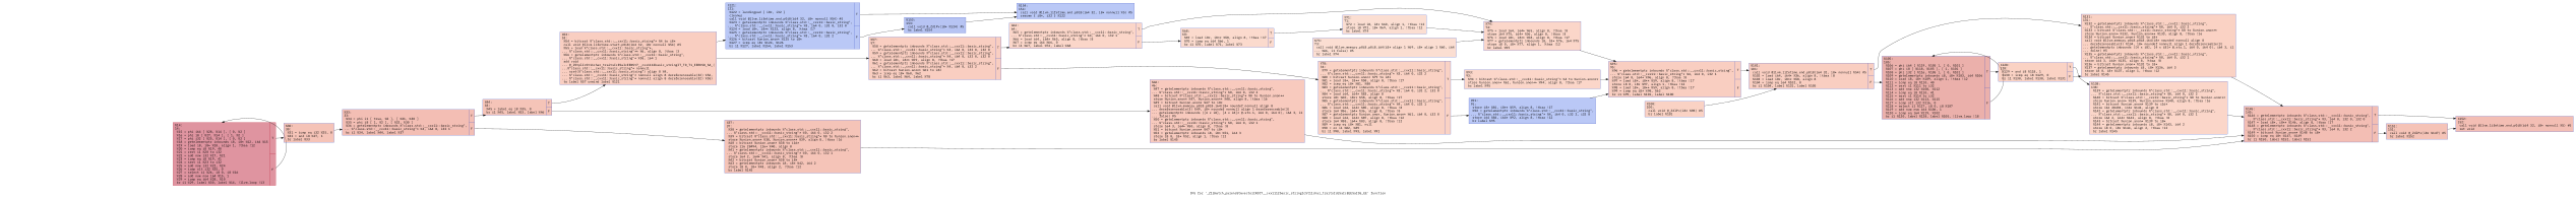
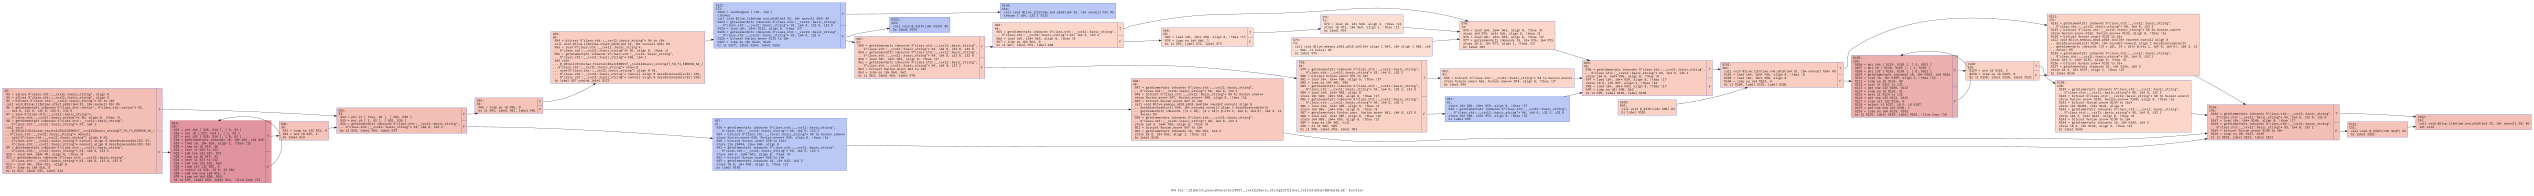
  digraph {
    fontname="IBM Plex Mono"
    label="CFG for '_Z12match_parensSt6vectorINSt7__cxx1112basic_stringIcSt11char_traitsIcESaIcEEESaIS5_EE' function"
    rankdir=LR
    node [color="#3d50c3ff" fillcolor="#e36c5570" fontname="IBM Plex Mono" shape=record style=filled]
    edge [fontname="IBM Plex Mono"]
+   n1 [label="{%2:\l  %3 = alloca %\"class.std::__cxx11::basic_string\", align 8\l  %4 = alloca %\"class.std::__cxx11::basic_string\", align 8\l  %5 = bitcast %\"class.std::__cxx11::basic_string\"* %3 to i8*\l  call void @llvm.lifetime.start.p0i8(i64 32, i8* nonnull %5) #5\l  %6 = getelementptr inbounds %\"class.std::vector\", %\"class.std::vector\"* %1,\l... i64 0, i32 0, i32 0, i32 0, i32 0\l  %7 = load %\"class.std::__cxx11::basic_string\"*,\l... %\"class.std::__cxx11::basic_string\"** %6, align 8, !tbaa !3\l  %8 = getelementptr inbounds %\"class.std::__cxx11::basic_string\",\l... %\"class.std::__cxx11::basic_string\"* %7, i64 1\l  call void\l... @_ZStplIcSt11char_traitsIcESaIcEENSt7__cxx1112basic_stringIT_T0_T1_EERKS8_SA_(\l...%\"class.std::__cxx11::basic_string\"* nonnull\l... sret(%\"class.std::__cxx11::basic_string\") align 8 %3,\l... %\"class.std::__cxx11::basic_string\"* nonnull align 8 dereferenceable(32) %7,\l... %\"class.std::__cxx11::basic_string\"* nonnull align 8 dereferenceable(32) %8)\l  %9 = getelementptr inbounds %\"class.std::__cxx11::basic_string\",\l... %\"class.std::__cxx11::basic_string\"* %3, i64 0, i32 1\l  %10 = load i64, i64* %9, align 8, !tbaa !8\l  %11 = getelementptr inbounds %\"class.std::__cxx11::basic_string\",\l... %\"class.std::__cxx11::basic_string\"* %3, i64 0, i32 0, i32 0\l  %12 = load i8*, i8** %11, align 8\l  %13 = icmp eq i64 %10, 0\l  br i1 %13, label %33, label %14\l|{<s0>T|<s1>F}}"]
    n2 [label="{%33:\l33:                                               \l  %34 = phi i1 [ true, %2 ], [ %31, %30 ]\l  %35 = phi i8 [ 1, %2 ], [ %32, %30 ]\l  %36 = getelementptr inbounds %\"class.std::__cxx11::basic_string\",\l... %\"class.std::__cxx11::basic_string\"* %3, i64 0, i32 1\l  br i1 %34, label %44, label %37\l|{<s0>T|<s1>F}}"]
    n3 [color="#b70d28ff" fillcolor="#b70d2870" label="{%14:\l14:                                               \l  %15 = phi i64 [ %28, %14 ], [ 0, %2 ]\l  %16 = phi i8 [ %27, %14 ], [ 1, %2 ]\l  %17 = phi i32 [ %25, %14 ], [ 0, %2 ]\l  %18 = getelementptr inbounds i8, i8* %12, i64 %15\l  %19 = load i8, i8* %18, align 1, !tbaa !12\l  %20 = icmp eq i8 %19, 40\l  %21 = zext i1 %20 to i32\l  %22 = add nsw i32 %17, %21\l  %23 = icmp eq i8 %19, 41\l  %24 = sext i1 %23 to i32\l  %25 = add nsw i32 %22, %24\l  %26 = icmp slt i32 %25, 0\l  %27 = select i1 %26, i8 0, i8 %16\l  %28 = add nuw nsw i64 %15, 1\l  %29 = icmp eq i64 %28, %10\l  br i1 %29, label %30, label %14, !llvm.loop !13\l|{<s0>T|<s1>F}}"]
-   n4 [fillcolor="#e97a5f70" label="{%44:\l44:                                               \l  %45 = label eq i8 %35, 0\l  br i1 %45, label %53, label %46\l|{<s0>T|<s1>F}}"]
-   n5 [fillcolor="#e97a5f70" label="{%37:\l37:                                               \l  %38 = getelementptr inbounds %\"class.std::__cxx11::basic_string\",\l... %\"class.std::__cxx11::basic_string\"* %0, i64 0, i32 2\l  %39 = bitcast %\"class.std::__cxx11::basic_string\"* %0 to %union.anon**\l  store %union.anon* %38, %union.anon** %39, align 8, !tbaa !16\l  %40 = bitcast %union.anon* %38 to i16*\l  store i16 28494, i16* %40, align 8\l  %41 = getelementptr inbounds %\"class.std::__cxx11::basic_string\",\l... %\"class.std::__cxx11::basic_string\"* %0, i64 0, i32 1\l  store i64 2, i64* %41, align 8, !tbaa !8\l  %42 = bitcast %union.anon* %38 to i8*\l  %43 = getelementptr inbounds i8, i8* %42, i64 2\l  store i8 0, i8* %43, align 2, !tbaa !12\l  br label %145\l}"]
+   n4 [fillcolor="#e97a5f70" label="{%44:\l44:                                               \l  %45 = icmp eq i8 %35, 0\l  br i1 %45, label %53, label %46\l|{<s0>T|<s1>F}}"]
+   n5 [fillcolor="#6282ea70" label="{%37:\l37:                                               \l  %38 = getelementptr inbounds %\"class.std::__cxx11::basic_string\",\l... %\"class.std::__cxx11::basic_string\"* %0, i64 0, i32 2\l  %39 = bitcast %\"class.std::__cxx11::basic_string\"* %0 to %union.anon**\l  store %union.anon* %38, %union.anon** %39, align 8, !tbaa !16\l  %40 = bitcast %union.anon* %38 to i16*\l  store i16 28494, i16* %40, align 8\l  %41 = getelementptr inbounds %\"class.std::__cxx11::basic_string\",\l... %\"class.std::__cxx11::basic_string\"* %0, i64 0, i32 1\l  store i64 2, i64* %41, align 8, !tbaa !8\l  %42 = bitcast %union.anon* %38 to i8*\l  %43 = getelementptr inbounds i8, i8* %42, i64 2\l  store i8 0, i8* %43, align 2, !tbaa !12\l  br label %145\l}"]
    n6 [fillcolor="#e8765c70" label="{%30:\l30:                                               \l  %31 = icmp eq i32 %25, 0\l  %32 = and i8 %27, 1\l  br label %33\l}"]
    n7 [fillcolor="#f2907270" label="{%53:\l53:                                               \l  %54 = bitcast %\"class.std::__cxx11::basic_string\"* %4 to i8*\l  call void @llvm.lifetime.start.p0i8(i64 32, i8* nonnull %54) #5\l  %55 = load %\"class.std::__cxx11::basic_string\"*,\l... %\"class.std::__cxx11::basic_string\"** %6, align 8, !tbaa !3\l  %56 = getelementptr inbounds %\"class.std::__cxx11::basic_string\",\l... %\"class.std::__cxx11::basic_string\"* %55, i64 1\l  add void\l... @_ZStplIcSt11char_traitsIcESaIcEENSt7__cxx1112basic_stringIT_T0_T1_EERKS8_SA_(\l...%\"class.std::__cxx11::basic_string\"* nonnull\l... sret(%\"class.std::__cxx11::basic_string\") align 8 %4,\l... %\"class.std::__cxx11::basic_string\"* nonnull align 8 dereferenceable(32) %56,\l... %\"class.std::__cxx11::basic_string\"* nonnull align 8 dereferenceable(32) %55)\l          to label %57 unwind label %121\l}"]
    n8 [fillcolor="#ef886b70" label="{%46:\l46:                                               \l  %47 = getelementptr inbounds %\"class.std::__cxx11::basic_string\",\l... %\"class.std::__cxx11::basic_string\"* %0, i64 0, i32 2\l  %48 = bitcast %\"class.std::__cxx11::basic_string\"* %0 to %union.anon**\l  store %union.anon* %47, %union.anon** %48, align 8, !tbaa !16\l  %49 = bitcast %union.anon* %47 to i8*\l  call void @llvm.memcpy.p0i8.p0i8.i64(i8* noundef nonnull align 8\l... dereferenceable(3) %49, i8* noundef nonnull align 1 dereferenceable(3)\l... getelementptr inbounds ([4 x i8], [4 x i8]* @.str.1, i64 0, i64 0), i64 3, i1\l... false) #5\l  %50 = getelementptr inbounds %\"class.std::__cxx11::basic_string\",\l... %\"class.std::__cxx11::basic_string\"* %0, i64 0, i32 1\l  store i64 3, i64* %50, align 8, !tbaa !8\l  %51 = bitcast %union.anon* %47 to i8*\l  %52 = getelementptr inbounds i8, i8* %51, i64 3\l  store i8 0, i8* %52, align 1, !tbaa !12\l  br label %145\l}"]
    n9 [label="{%145:\l145:                                              \l  %146 = getelementptr inbounds %\"class.std::__cxx11::basic_string\",\l... %\"class.std::__cxx11::basic_string\"* %3, i64 0, i32 0, i32 0\l  %147 = load i8*, i8** %146, align 8, !tbaa !17\l  %148 = getelementptr inbounds %\"class.std::__cxx11::basic_string\",\l... %\"class.std::__cxx11::basic_string\"* %3, i64 0, i32 2\l  %149 = bitcast %union.anon* %148 to i8*\l  %150 = icmp eq i8* %147, %149\l  br i1 %150, label %152, label %151\l|{<s0>T|<s1>F}}"]
    n10 [fillcolor="#f2907270" label="{%57:\l57:                                               \l  %58 = getelementptr inbounds %\"class.std::__cxx11::basic_string\",\l... %\"class.std::__cxx11::basic_string\"* %3, i64 0, i32 0, i32 0\l  %59 = getelementptr inbounds %\"class.std::__cxx11::basic_string\",\l... %\"class.std::__cxx11::basic_string\"* %4, i64 0, i32 0, i32 0\l  %60 = load i8*, i8** %59, align 8, !tbaa !17\l  %61 = getelementptr inbounds %\"class.std::__cxx11::basic_string\",\l... %\"class.std::__cxx11::basic_string\"* %4, i64 0, i32 2\l  %62 = bitcast %union.anon* %61 to i8*\l  %63 = icmp eq i8* %60, %62\l  br i1 %63, label %64, label %78\l|{<s0>T|<s1>F}}"]
    n11 [fillcolor="#6282ea70" label="{%121:\l121:                                              \l  %122 = landingpad \{ i8*, i32 \}\l          cleanup\l  call void @llvm.lifetime.end.p0i8(i64 32, i8* nonnull %54) #5\l  %123 = getelementptr inbounds %\"class.std::__cxx11::basic_string\",\l... %\"class.std::__cxx11::basic_string\"* %3, i64 0, i32 0, i32 0\l  %124 = load i8*, i8** %123, align 8, !tbaa !17\l  %125 = getelementptr inbounds %\"class.std::__cxx11::basic_string\",\l... %\"class.std::__cxx11::basic_string\"* %3, i64 0, i32 2\l  %126 = bitcast %union.anon* %125 to i8*\l  %127 = icmp eq i8* %124, %126\l  br i1 %127, label %154, label %153\l|{<s0>T|<s1>F}}"]
    n12 [label="{%152:\l152:                                              \l  call void @llvm.lifetime.end.p0i8(i64 32, i8* nonnull %5) #5\l  ret void\l}"]
    n13 [fillcolor="#e8765c70" label="{%151:\l151:                                              \l  call void @_ZdlPv(i8* %147) #5\l  br label %152\l}"]
    n14 [fillcolor="#f6a38570" label="{%64:\l64:                                               \l  %65 = getelementptr inbounds %\"class.std::__cxx11::basic_string\",\l... %\"class.std::__cxx11::basic_string\"* %4, i64 0, i32 1\l  %66 = load i64, i64* %65, align 8, !tbaa !8\l  %67 = icmp eq i64 %66, 0\l  br i1 %67, label %74, label %68\l|{<s0>T|<s1>F}}"]
    n15 [fillcolor="#f4987a70" label="{%78:\l78:                                               \l  %79 = getelementptr inbounds %\"class.std::__cxx11::basic_string\",\l... %\"class.std::__cxx11::basic_string\"* %3, i64 0, i32 2\l  %80 = bitcast %union.anon* %79 to i8*\l  %81 = load i8*, i8** %58, align 8, !tbaa !17\l  %82 = icmp eq i8* %81, %80\l  %83 = getelementptr inbounds %\"class.std::__cxx11::basic_string\",\l... %\"class.std::__cxx11::basic_string\"* %3, i64 0, i32 2, i32 0\l  %84 = load i64, i64* %83, align 8\l  store i8* %60, i8** %58, align 8, !tbaa !17\l  %85 = getelementptr inbounds %\"class.std::__cxx11::basic_string\",\l... %\"class.std::__cxx11::basic_string\"* %4, i64 0, i32 1\l  %86 = load i64, i64* %85, align 8, !tbaa !8\l  store i64 %86, i64* %36, align 8, !tbaa !8\l  %87 = getelementptr %union.anon, %union.anon* %61, i64 0, i32 0\l  %88 = load i64, i64* %87, align 8, !tbaa !12\l  store i64 %88, i64* %83, align 8, !tbaa !12\l  %89 = icmp eq i8* %81, null\l  %90 = or i1 %82, %89\l  br i1 %90, label %93, label %91\l|{<s0>T|<s1>F}}"]
    n16 [fillcolor="#6282ea70" label="{%154:\l154:                                              \l  call void @llvm.lifetime.end.p0i8(i64 32, i8* nonnull %5) #5\l  resume \{ i8*, i32 \} %122\l}"]
    n17 [fillcolor="#5b7ae570" label="{%153:\l153:                                              \l  call void @_ZdlPv(i8* %124) #5\l  br label %154\l}"]
    n18 [fillcolor="#f6a38570" label="{%74:\l74:                                               \l  %75 = load i64, i64* %65, align 8, !tbaa !8\l  store i64 %75, i64* %36, align 8, !tbaa !8\l  %76 = load i8*, i8** %58, align 8, !tbaa !17\l  %77 = getelementptr inbounds i8, i8* %76, i64 %75\l  store i8 0, i8* %77, align 1, !tbaa !12\l  br label %95\l}"]
    n19 [fillcolor="#f7ac8e70" label="{%68:\l68:                                               \l  %69 = load i8*, i8** %58, align 8, !tbaa !17\l  %70 = icmp eq i64 %66, 1\l  br i1 %70, label %71, label %73\l|{<s0>T|<s1>F}}"]
    n20 [fillcolor="#f6a38570" label="{%93:\l93:                                               \l  %94 = bitcast %\"class.std::__cxx11::basic_string\"* %4 to %union.anon**\l  store %union.anon* %61, %union.anon** %94, align 8, !tbaa !17\l  br label %95\l}"]
    n21 [fillcolor="#6282ea70" label="{%91:\l91:                                               \l  store i8* %81, i8** %59, align 8, !tbaa !17\l  %92 = getelementptr inbounds %\"class.std::__cxx11::basic_string\",\l... %\"class.std::__cxx11::basic_string\"* %4, i64 0, i32 2, i32 0\l  store i64 %84, i64* %92, align 8, !tbaa !12\l  br label %95\l}"]
    n22 [fillcolor="#f2907270" label="{%95:\l95:                                               \l  %96 = getelementptr inbounds %\"class.std::__cxx11::basic_string\",\l... %\"class.std::__cxx11::basic_string\"* %4, i64 0, i32 1\l  store i64 0, i64* %96, align 8, !tbaa !8\l  %97 = load i8*, i8** %59, align 8, !tbaa !17\l  store i8 0, i8* %97, align 1, !tbaa !12\l  %98 = load i8*, i8** %59, align 8, !tbaa !17\l  %99 = icmp eq i8* %98, %62\l  br i1 %99, label %101, label %100\l|{<s0>T|<s1>F}}"]
    n23 [fillcolor="#f7b59970" label="{%71:\l71:                                               \l  %72 = load i8, i8* %60, align 1, !tbaa !12\l  store i8 %72, i8* %69, align 1, !tbaa !12\l  br label %74\l}"]
    n24 [fillcolor="#f2907270" label="{%101:\l101:                                              \l  call void @llvm.lifetime.end.p0i8(i64 32, i8* nonnull %54) #5\l  %102 = load i64, i64* %36, align 8, !tbaa !8\l  %103 = load i8*, i8** %58, align 8\l  %104 = icmp eq i64 %102, 0\l  br i1 %104, label %131, label %105\l|{<s0>T|<s1>F}}"]
    n25 [fillcolor="#f7b59970" label="{%73:\l73:                                               \l  call void @llvm.memcpy.p0i8.p0i8.i64(i8* align 1 %69, i8* align 1 %60, i64\l... %66, i1 false) #5\l  br label %74\l}"]
    n26 [fillcolor="#f4987a70" label="{%131:\l131:                                              \l  %132 = getelementptr inbounds %\"class.std::__cxx11::basic_string\",\l... %\"class.std::__cxx11::basic_string\"* %0, i64 0, i32 2\l  %133 = bitcast %\"class.std::__cxx11::basic_string\"* %0 to %union.anon**\l  store %union.anon* %132, %union.anon** %133, align 8, !tbaa !16\l  %134 = bitcast %union.anon* %132 to i8*\l  call void @llvm.memcpy.p0i8.p0i8.i64(i8* noundef nonnull align 8\l... dereferenceable(3) %134, i8* noundef nonnull align 1 dereferenceable(3)\l... getelementptr inbounds ([4 x i8], [4 x i8]* @.str.1, i64 0, i64 0), i64 3, i1\l... false) #5\l  %135 = getelementptr inbounds %\"class.std::__cxx11::basic_string\",\l... %\"class.std::__cxx11::basic_string\"* %0, i64 0, i32 1\l  store i64 3, i64* %135, align 8, !tbaa !8\l  %136 = bitcast %union.anon* %132 to i8*\l  %137 = getelementptr inbounds i8, i8* %136, i64 3\l  store i8 0, i8* %137, align 1, !tbaa !12\l  br label %145\l}"]
    n27 [fillcolor="#d24b4070" label="{%105:\l105:                                              \l  %106 = phi i64 [ %119, %105 ], [ 0, %101 ]\l  %107 = phi i8 [ %118, %105 ], [ 1, %101 ]\l  %108 = phi i32 [ %116, %105 ], [ 0, %101 ]\l  %109 = getelementptr inbounds i8, i8* %103, i64 %106\l  %110 = load i8, i8* %109, align 1, !tbaa !12\l  %111 = icmp eq i8 %110, 40\l  %112 = zext i1 %111 to i32\l  %113 = add nsw i32 %108, %112\l  %114 = icmp eq i8 %110, 41\l  %115 = sext i1 %114 to i32\l  %116 = add nsw i32 %113, %115\l  %117 = icmp slt i32 %116, 0\l  %118 = select i1 %117, i8 0, i8 %107\l  %119 = add nuw nsw i64 %106, 1\l  %120 = icmp eq i64 %119, %102\l  br i1 %120, label %128, label %105, !llvm.loop !18\l|{<s0>T|<s1>F}}"]
    n28 [fillcolor="#f4987a70" label="{%100:\l100:                                              \l  call void @_ZdlPv(i8* %98) #5\l  br label %101\l}"]
    n29 [fillcolor="#f4987a70" label="{%128:\l128:                                              \l  %129 = and i8 %118, 1\l  %130 = icmp eq i8 %129, 0\l  br i1 %130, label %138, label %131\l|{<s0>T|<s1>F}}"]
    n30 [fillcolor="#f6a38570" label="{%138:\l138:                                              \l  %139 = getelementptr inbounds %\"class.std::__cxx11::basic_string\",\l... %\"class.std::__cxx11::basic_string\"* %0, i64 0, i32 2\l  %140 = bitcast %\"class.std::__cxx11::basic_string\"* %0 to %union.anon**\l  store %union.anon* %139, %union.anon** %140, align 8, !tbaa !16\l  %141 = bitcast %union.anon* %139 to i16*\l  store i16 28494, i16* %141, align 8\l  %142 = getelementptr inbounds %\"class.std::__cxx11::basic_string\",\l... %\"class.std::__cxx11::basic_string\"* %0, i64 0, i32 1\l  store i64 2, i64* %142, align 8, !tbaa !8\l  %143 = bitcast %union.anon* %139 to i8*\l  %144 = getelementptr inbounds i8, i8* %143, i64 2\l  store i8 0, i8* %144, align 2, !tbaa !12\l  br label %145\l}"]
+   n1 -> n2 [tailport=s0]
+   n1 -> n3 [tailport=s1]
    n2 -> n4 [tailport=s0]
    n2 -> n5 [tailport=s1]
    n3 -> n3 [tailport=s1]
    n3 -> n6 [tailport=s0]
    n4 -> n7 [tailport=s0]
    n4 -> n8 [tailport=s1]
    n5 -> n9
    n6 -> n2
-   n7 -> n10
+   n11 -> n10
    n7 -> n11
    n8 -> n9
    n9 -> n12 [tailport=s0]
    n9 -> n13 [tailport=s1]
    n10 -> n14 [tailport=s0]
    n10 -> n15 [tailport=s1]
    n11 -> n16 [tailport=s0]
    n11 -> n17 [tailport=s1]
    n13 -> n12
    n14 -> n18 [tailport=s0]
    n14 -> n19 [tailport=s1]
    n15 -> n20 [tailport=s0]
    n15 -> n21 [tailport=s1]
-   n17 -> n16
    n18 -> n22
    n19 -> n23 [tailport=s0]
    n20 -> n22
    n21 -> n22
    n22 -> n24 [tailport=s0]
    n23 -> n18
    n24 -> n26 [tailport=s0]
    n24 -> n27 [tailport=s1]
    n25 -> n18
    n26 -> n9
    n27 -> n27 [tailport=s1]
    n27 -> n29 [tailport=s0]
    n28 -> n24
    n29 -> n26 [tailport=s1]
    n29 -> n30 [tailport=s0]
    n30 -> n9
  }
